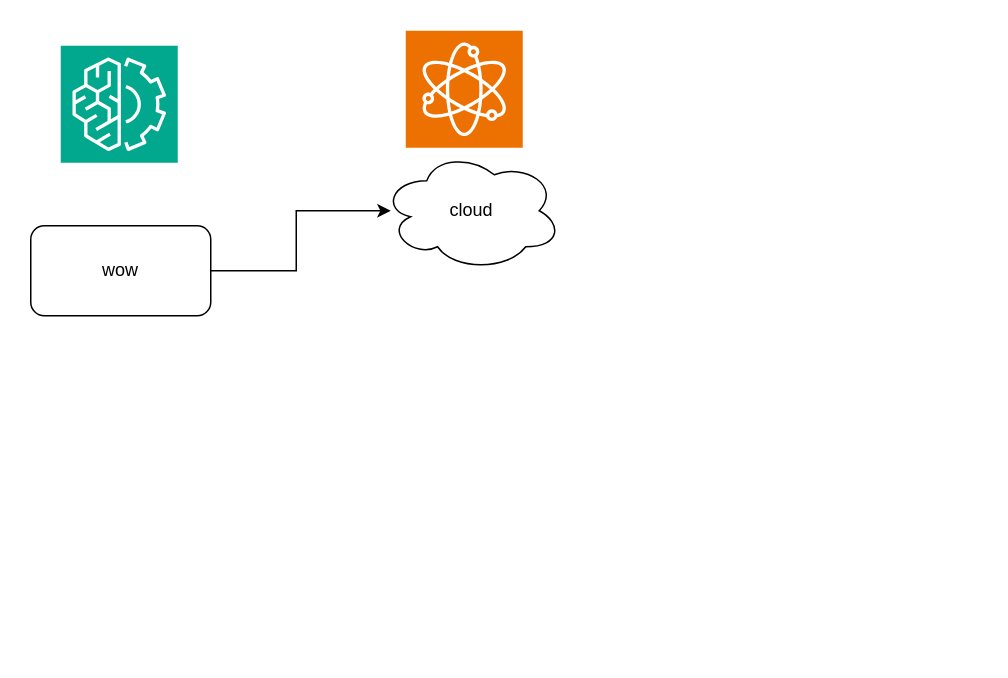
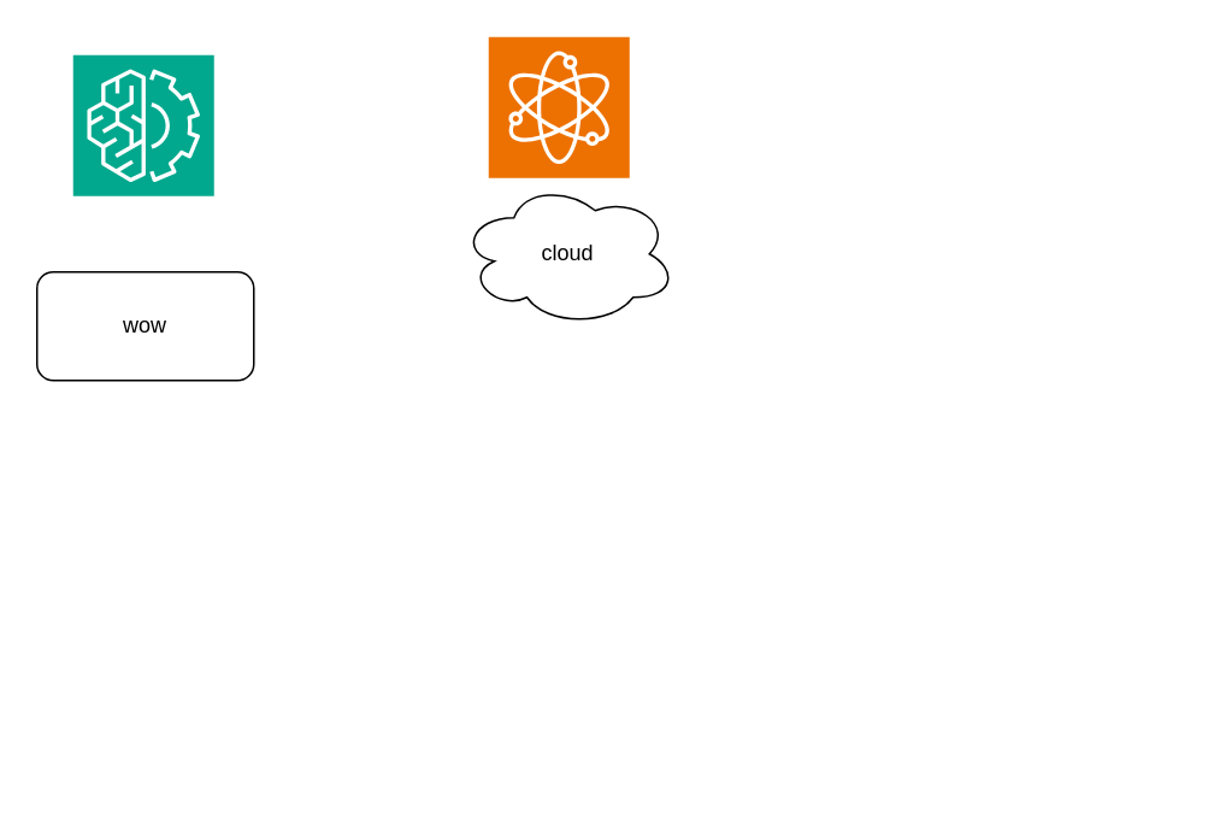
  <mxCell id="0" />
  <mxCell id="1" parent="0" />
  <mxCell id="2" value="" style="shape=image;imageAspect=0;aspect=fixed;verticalLabelPosition=bottom;verticalAlign=top;image=https://makefiletutorial.com/assets/pie_ingredients.png;" parent="1" vertex="1"><mxGeometry x="290" y="274.47" width="360" height="155.07" as="geometry" /></mxCell>
  <mxCell id="3" value="wow" style="rounded=1;whiteSpace=wrap;html=1;" vertex="1" parent="1"><mxGeometry x="20" y="150" width="120" height="60" as="geometry" /></mxCell>
  <mxCell id="4" value="cloud" style="ellipse;shape=cloud;whiteSpace=wrap;html=1;" vertex="1" parent="1"><mxGeometry x="254" y="100" width="120" height="80" as="geometry" /></mxCell>
- <mxCell id="5" style="edgeStyle=orthogonalEdgeStyle;rounded=0;orthogonalLoop=1;jettySize=auto;html=1;entryX=0.05;entryY=0.5;entryDx=0;entryDy=0;entryPerimeter=0;" edge="1" parent="1" source="3" target="4"><mxGeometry relative="1" as="geometry" /></mxCell>
  <mxCell id="6" value="" style="sketch=0;points=[[0,0,0],[0.25,0,0],[0.5,0,0],[0.75,0,0],[1,0,0],[0,1,0],[0.25,1,0],[0.5,1,0],[0.75,1,0],[1,1,0],[0,0.25,0],[0,0.5,0],[0,0.75,0],[1,0.25,0],[1,0.5,0],[1,0.75,0]];outlineConnect=0;fontColor=#232F3E;fillColor=#01A88D;strokeColor=#ffffff;dashed=0;verticalLabelPosition=bottom;verticalAlign=top;align=center;html=1;fontSize=12;fontStyle=0;aspect=fixed;shape=mxgraph.aws4.resourceIcon;resIcon=mxgraph.aws4.machine_learning;" vertex="1" parent="1"><mxGeometry x="40" y="30" width="78" height="78" as="geometry" /></mxCell>
  <mxCell id="7" value="" style="sketch=0;points=[[0,0,0],[0.25,0,0],[0.5,0,0],[0.75,0,0],[1,0,0],[0,1,0],[0.25,1,0],[0.5,1,0],[0.75,1,0],[1,1,0],[0,0.25,0],[0,0.5,0],[0,0.75,0],[1,0.25,0],[1,0.5,0],[1,0.75,0]];outlineConnect=0;fontColor=#232F3E;fillColor=#ED7100;strokeColor=#ffffff;dashed=0;verticalLabelPosition=bottom;verticalAlign=top;align=center;html=1;fontSize=12;fontStyle=0;aspect=fixed;shape=mxgraph.aws4.resourceIcon;resIcon=mxgraph.aws4.quantum_technologies;" vertex="1" parent="1"><mxGeometry x="270" y="20" width="78" height="78" as="geometry" /></mxCell>
